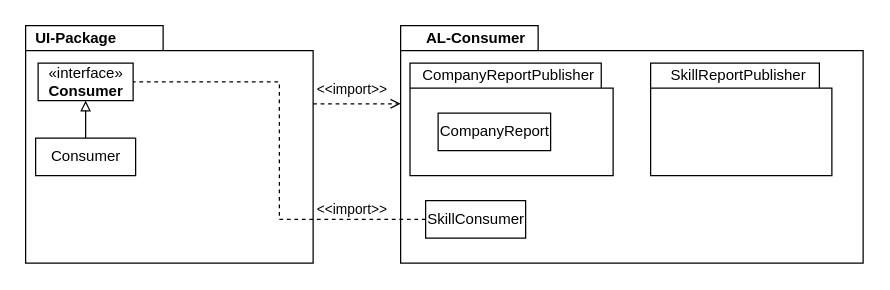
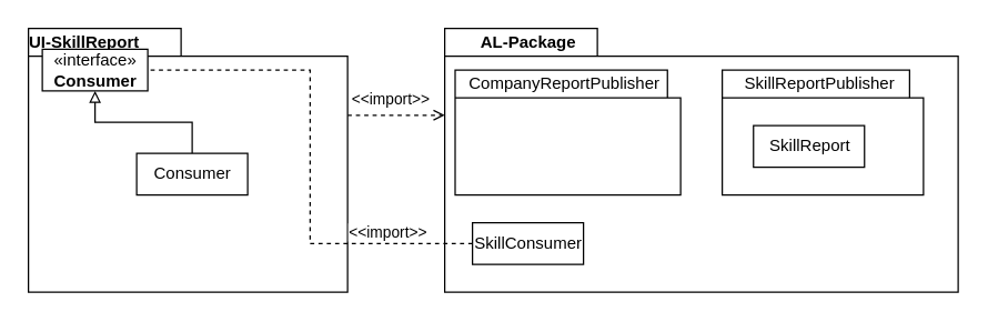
  <mxCell id="0" />
  <mxCell id="1" parent="0" />
- <mxCell id="2" value="AL-Consumer" style="shape=folder;fontStyle=1;spacingTop=10;tabWidth=110;tabHeight=20;tabPosition=left;html=1;spacingLeft=-250;spacingBottom=180;" vertex="1" parent="1"><mxGeometry x="320" y="20" width="370" height="190" as="geometry" /></mxCell>
+ <mxCell id="2" value="AL-Package" style="shape=folder;fontStyle=1;spacingTop=10;tabWidth=110;tabHeight=20;tabPosition=left;html=1;spacingLeft=-250;spacingBottom=180;" vertex="1" parent="1"><mxGeometry x="320" y="20" width="370" height="190" as="geometry" /></mxCell>
  <mxCell id="3" value="&lt;span style=&quot;font-weight: 400;&quot;&gt;CompanyReportPublisher&lt;/span&gt;" style="shape=folder;fontStyle=1;spacingTop=10;tabWidth=153;tabHeight=20;tabPosition=left;html=1;spacingBottom=80;spacingLeft=-5;" vertex="1" parent="1"><mxGeometry x="327.5" y="50" width="162.5" height="90" as="geometry" /></mxCell>
  <mxCell id="4" style="edgeStyle=orthogonalEdgeStyle;rounded=0;orthogonalLoop=1;jettySize=auto;html=1;exitX=0;exitY=0;exitDx=230;exitDy=62.5;exitPerimeter=0;entryX=0;entryY=0;entryDx=0;entryDy=62.5;entryPerimeter=0;dashed=1;endArrow=open;endFill=0;" edge="1" parent="1" source="6" target="2"><mxGeometry relative="1" as="geometry" /></mxCell>
  <mxCell id="5" value="&amp;lt;&amp;lt;import&amp;gt;&amp;gt;" style="edgeLabel;html=1;align=center;verticalAlign=middle;resizable=0;points=[];" vertex="1" connectable="0" parent="4"><mxGeometry x="0.32" relative="1" as="geometry"><mxPoint x="-16" y="-12" as="offset" /></mxGeometry></mxCell>
- <mxCell id="6" value="UI-Package" style="shape=folder;fontStyle=1;spacingTop=10;tabWidth=110;tabHeight=20;tabPosition=left;html=1;spacingLeft=-150;spacingBottom=180;" vertex="1" parent="1"><mxGeometry x="20" y="20" width="230" height="190" as="geometry" /></mxCell>
- <mxCell id="7" value="«interface»&lt;br&gt;&lt;b&gt;Consumer&lt;/b&gt;" style="html=1;" vertex="1" parent="1"><mxGeometry x="30" y="50" width="76" height="30" as="geometry" /></mxCell>
+ <mxCell id="6" value="UI-SkillReport" style="shape=folder;fontStyle=1;spacingTop=10;tabWidth=110;tabHeight=20;tabPosition=left;html=1;spacingLeft=-150;spacingBottom=180;" vertex="1" parent="1"><mxGeometry x="20" y="20" width="230" height="190" as="geometry" /></mxCell>
+ <mxCell id="7" value="«interface»&lt;br&gt;&lt;b&gt;Consumer&lt;/b&gt;" style="html=1;" vertex="1" parent="1"><mxGeometry x="30" y="35" width="76" height="30" as="geometry" /></mxCell>
  <mxCell id="8" style="edgeStyle=orthogonalEdgeStyle;rounded=0;orthogonalLoop=1;jettySize=auto;html=1;exitX=0.5;exitY=0;exitDx=0;exitDy=0;entryX=0.5;entryY=1;entryDx=0;entryDy=0;endArrow=block;endFill=0;" edge="1" parent="1" source="9" target="7"><mxGeometry relative="1" as="geometry" /></mxCell>
- <mxCell id="9" value="Consumer" style="html=1;" vertex="1" parent="1"><mxGeometry x="28" y="110" width="80" height="30" as="geometry" /></mxCell>
- <mxCell id="10" value="CompanyReport" style="html=1;" vertex="1" parent="1"><mxGeometry x="350" y="90" width="90" height="30" as="geometry" /></mxCell>
+ <mxCell id="9" value="Consumer" style="html=1;" vertex="1" parent="1"><mxGeometry x="98" y="110" width="80" height="30" as="geometry" /></mxCell>
  <mxCell id="11" value="&lt;span style=&quot;font-weight: 400;&quot;&gt;SkillReportPublisher&lt;/span&gt;" style="shape=folder;fontStyle=1;spacingTop=10;tabWidth=135;tabHeight=20;tabPosition=left;html=1;spacingBottom=80;spacingLeft=-5;" vertex="1" parent="1"><mxGeometry x="520" y="50" width="145" height="90" as="geometry" /></mxCell>
+ <mxCell id="12" value="SkillReport" style="html=1;" vertex="1" parent="1"><mxGeometry x="542.5" y="90" width="80" height="30" as="geometry" /></mxCell>
  <mxCell id="13" style="edgeStyle=orthogonalEdgeStyle;rounded=0;orthogonalLoop=1;jettySize=auto;html=1;exitX=0;exitY=0.5;exitDx=0;exitDy=0;entryX=1;entryY=0.5;entryDx=0;entryDy=0;endArrow=none;endFill=0;dashed=1;" edge="1" parent="1" source="15" target="7"><mxGeometry relative="1" as="geometry" /></mxCell>
  <mxCell id="14" value="&amp;lt;&amp;lt;import&amp;gt;&amp;gt;" style="edgeLabel;html=1;align=center;verticalAlign=middle;resizable=0;points=[];" vertex="1" connectable="0" parent="13"><mxGeometry x="-0.738" relative="1" as="geometry"><mxPoint x="-15" y="-9" as="offset" /></mxGeometry></mxCell>
  <mxCell id="15" value="SkillConsumer" style="html=1;" vertex="1" parent="1"><mxGeometry x="340" y="160" width="80" height="30" as="geometry" /></mxCell>
